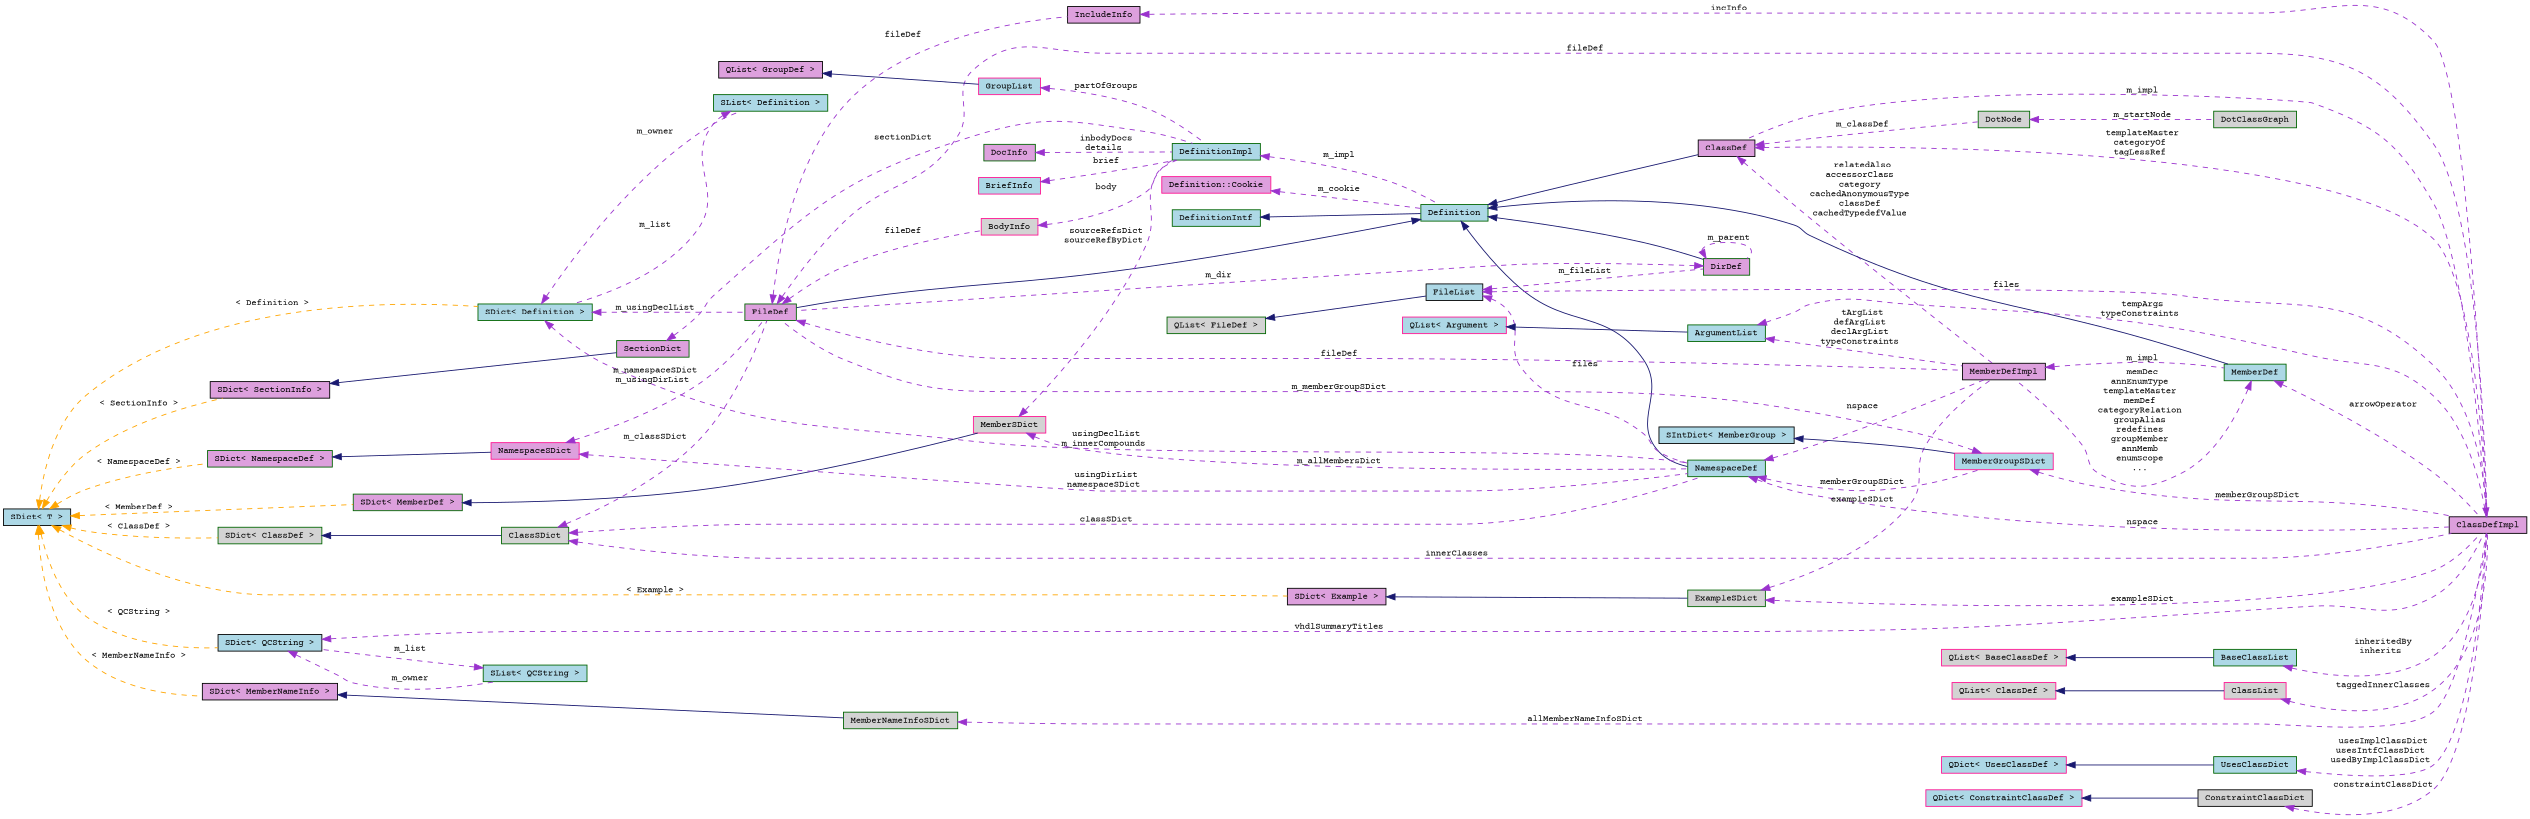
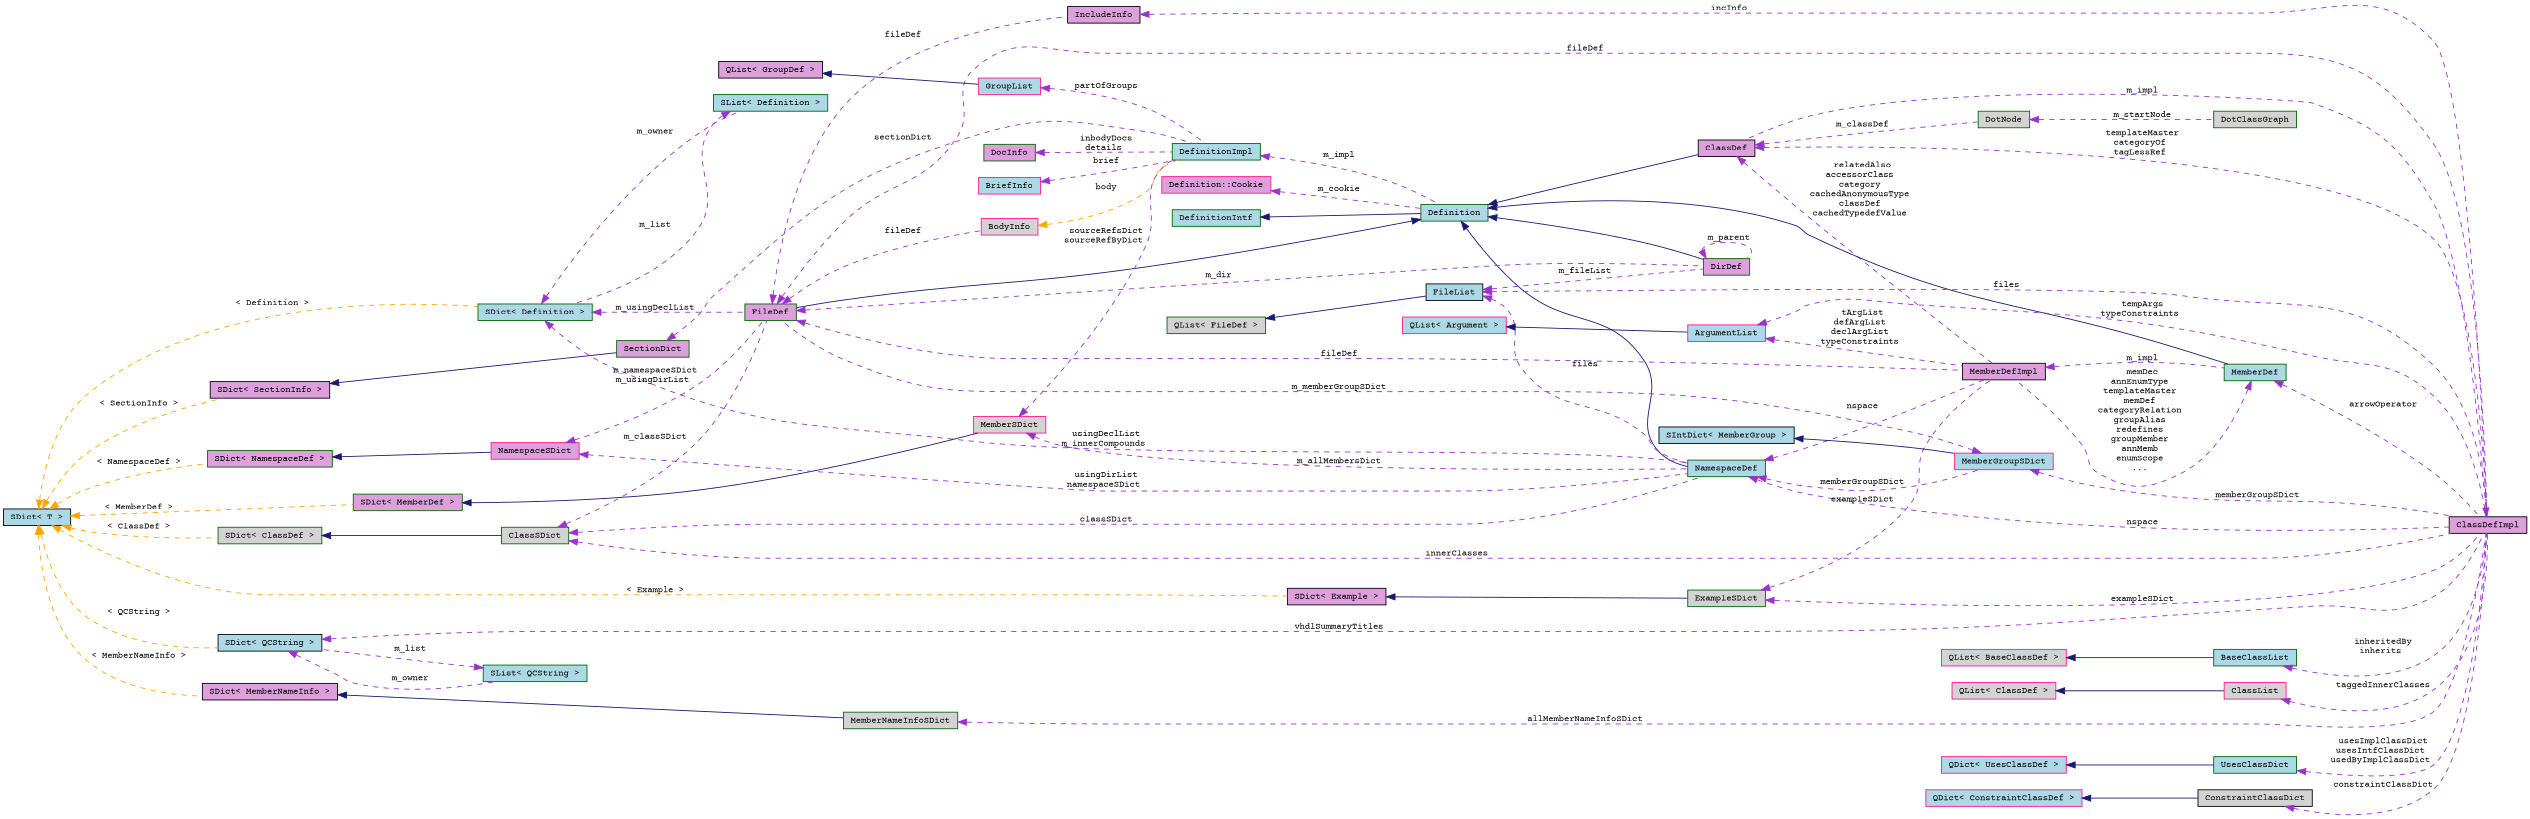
  digraph {
    fontname="Courier Prime"
    rankdir=LR
    node [color=darkgreen fillcolor=lightblue fontname="Courier Prime" fontsize=10 shape=record style=filled]
    edge [color=darkorchid3 dir=back fontname="Courier Prime" fontsize=10 labelfontname=Helvetica labelfontsize=10 style=dashed]
    n1 [fillcolor=lightgrey fontcolor=black height=0.2 label=DotClassGraph width=0.4]
    n2 [fillcolor=lightgrey height=0.2 label=DotNode width=0.4]
    n3 [color=black fillcolor=plum height=0.2 label=ClassDef width=0.4]
    n4 [color=black fillcolor=plum height=0.2 label=ClassDefImpl width=0.4]
    n5 [color=black fillcolor=plum height=0.2 label=MemberDefImpl width=0.4]
    n6 [height=0.2 label=MemberDef width=0.4]
    n7 [height=0.2 label=Definition width=0.4]
    n8 [fillcolor=plum height=0.2 label=FileDef width=0.4]
    n9 [fillcolor=plum height=0.2 label=DirDef width=0.4]
    n10 [height=0.2 label=NamespaceDef width=0.4]
    n11 [height=0.2 label=DefinitionImpl width=0.4]
    n12 [color=deeppink fillcolor=lightgrey height=0.2 label=BodyInfo width=0.4]
    n13 [color=black fillcolor=plum height=0.2 label=IncludeInfo width=0.4]
    n14 [color=deeppink height=0.2 label=MemberGroupSDict width=0.4]
    n15 [height=0.2 label=DefinitionIntf width=0.4]
    n16 [color=deeppink fillcolor=plum height=0.2 label="Definition::Cookie" width=0.4]
    n17 [fillcolor=plum height=0.2 label=SectionDict width=0.4]
    n18 [color=black fillcolor=plum height=0.2 label="SDict\< SectionInfo \>" width=0.4]
    n19 [color=black height=0.2 label="SDict\< T \>" width=0.4]
    n20 [fillcolor=lightgrey height=0.2 label="SDict\< ClassDef \>" width=0.4]
    n21 [height=0.2 label="SDict\< Definition \>" width=0.4]
    n22 [fillcolor=plum height=0.2 label="SDict\< NamespaceDef \>" width=0.4]
    n23 [fillcolor=plum height=0.2 label="SDict\< MemberDef \>" width=0.4]
    n24 [color=black height=0.2 label="SDict\< QCString \>" width=0.4]
    n25 [color=black fillcolor=plum height=0.2 label="SDict\< MemberNameInfo \>" width=0.4]
    n26 [color=black fillcolor=plum height=0.2 label="SDict\< Example \>" width=0.4]
    n27 [fillcolor=lightgrey height=0.2 label=ClassSDict width=0.4]
    n28 [height=0.2 label="SList\< Definition \>" width=0.4]
    n29 [color=deeppink fillcolor=plum height=0.2 label=NamespaceSDict width=0.4]
    n30 [color=deeppink fillcolor=lightgrey height=0.2 label=MemberSDict width=0.4]
    n31 [height=0.2 label="SList\< QCString \>" width=0.4]
    n32 [fillcolor=lightgrey height=0.2 label=MemberNameInfoSDict width=0.4]
    n33 [fillcolor=lightgrey height=0.2 label=ExampleSDict width=0.4]
    n34 [color=black height=0.2 label="SIntDict\< MemberGroup \>" width=0.4]
    n35 [color=black height=0.2 label=FileList width=0.4]
    n36 [fillcolor=lightgrey height=0.2 label="QList\< FileDef \>" width=0.4]
    n37 [color=deeppink height=0.2 label=GroupList width=0.4]
    n38 [color=black fillcolor=plum height=0.2 label="QList\< GroupDef \>" width=0.4]
    n39 [fillcolor=plum height=0.2 label=DocInfo width=0.4]
    n40 [color=deeppink height=0.2 label=BriefInfo width=0.4]
    n41 [height=0.2 label=BaseClassList width=0.4]
    n42 [color=deeppink fillcolor=lightgrey height=0.2 label="QList\< BaseClassDef \>" width=0.4]
    n43 [color=deeppink fillcolor=lightgrey height=0.2 label=ClassList width=0.4]
    n44 [color=deeppink fillcolor=lightgrey height=0.2 label="QList\< ClassDef \>" width=0.4]
-   n45 [height=0.2 label=ArgumentList width=0.4]
+   n45 [color=deeppink height=0.2 label=ArgumentList width=0.4]
    n46 [color=deeppink height=0.2 label="QList\< Argument \>" width=0.4]
    n47 [height=0.2 label=UsesClassDict width=0.4]
    n48 [color=deeppink height=0.2 label="QDict\< UsesClassDef \>" width=0.4]
    n49 [color=black fillcolor=lightgrey height=0.2 label=ConstraintClassDict width=0.4]
    n50 [color=deeppink height=0.2 label="QDict\< ConstraintClassDef \>" width=0.4]
    n2 -> n1 [label=" m_startNode"]
    n3 -> n2 [label=" m_classDef"]
    n3 -> n4 [label=" templateMaster\ncategoryOf\ntagLessRef"]
    n3 -> n5 [label=" relatedAlso\naccessorClass\ncategory\ncachedAnonymousType\nclassDef\ncachedTypedefValue"]
    n4 -> n3 [label=" m_impl"]
    n5 -> n6 [label=" m_impl"]
    n6 -> n4 [label=" arrowOperator"]
    n6 -> n5 [label=" memDec\nannEnumType\ntemplateMaster\nmemDef\ncategoryRelation\ngroupAlias\nredefines\ngroupMember\nannMemb\nenumScope\n..."]
    n7 -> n3 [color=midnightblue style=solid]
    n7 -> n6 [color=midnightblue style=solid]
    n7 -> n8 [color=midnightblue style=solid]
    n7 -> n9 [color=midnightblue style=solid]
    n7 -> n10 [color=midnightblue style=solid]
    n8 -> n4 [label=" fileDef"]
    n8 -> n5 [label=" fileDef"]
    n8 -> n12 [label=" fileDef"]
    n8 -> n13 [label=" fileDef"]
-   n9 -> n8 [label=" m_dir"]
+   n8 -> n9 [label=" m_dir"]
    n9 -> n9 [label=" m_parent"]
    n10 -> n4 [label=" nspace"]
    n10 -> n5 [label=" nspace"]
    n10 -> n14 [label=" memberGroupSDict"]
    n11 -> n7 [label=" m_impl"]
-   n12 -> n11 [label=" body"]
+   n12 -> n11 [color=orange label=" body"]
    n13 -> n4 [label=" incInfo"]
    n14 -> n4 [label=" memberGroupSDict"]
    n14 -> n8 [label=" m_memberGroupSDict"]
    n15 -> n7 [color=midnightblue style=solid]
    n16 -> n7 [label=" m_cookie"]
    n17 -> n11 [label=" sectionDict"]
    n18 -> n17 [color=midnightblue style=solid]
    n19 -> n18 [color=orange label=" \< SectionInfo \>"]
    n19 -> n20 [color=orange label=" \< ClassDef \>"]
    n19 -> n21 [color=orange label=" \< Definition \>"]
    n19 -> n22 [color=orange label=" \< NamespaceDef \>"]
    n19 -> n23 [color=orange label=" \< MemberDef \>"]
    n19 -> n24 [color=orange label=" \< QCString \>"]
    n19 -> n25 [color=orange label=" \< MemberNameInfo \>"]
    n19 -> n26 [color=orange label=" \< Example \>"]
    n20 -> n27 [color=midnightblue style=solid]
    n21 -> n8 [label=" m_usingDeclList"]
    n21 -> n10 [label=" usingDeclList\nm_innerCompounds"]
    n21 -> n28 [label=" m_owner"]
    n22 -> n29 [color=midnightblue style=solid]
    n23 -> n30 [color=midnightblue style=solid]
    n24 -> n4 [label=" vhdlSummaryTitles"]
    n24 -> n31 [label=" m_owner"]
    n25 -> n32 [color=midnightblue style=solid]
    n26 -> n33 [color=midnightblue style=solid]
    n27 -> n4 [label=" innerClasses"]
    n27 -> n8 [label=" m_classSDict"]
    n27 -> n10 [label=" classSDict"]
    n28 -> n21 [label=" m_list"]
    n29 -> n8 [label=" m_namespaceSDict\nm_usingDirList"]
    n29 -> n10 [label=" usingDirList\nnamespaceSDict"]
    n30 -> n10 [label=" m_allMembersDict"]
    n30 -> n11 [label=" sourceRefsDict\nsourceRefByDict"]
    n31 -> n24 [label=" m_list"]
    n32 -> n4 [label=" allMemberNameInfoSDict"]
    n33 -> n4 [label=" exampleSDict"]
    n33 -> n5 [label=" exampleSDict"]
    n34 -> n14 [color=midnightblue style=solid]
    n35 -> n4 [label=" files"]
    n35 -> n9 [label=" m_fileList"]
    n35 -> n10 [label=" files"]
    n36 -> n35 [color=midnightblue style=solid]
    n37 -> n11 [label=" partOfGroups"]
    n38 -> n37 [color=midnightblue style=solid]
    n39 -> n11 [label=" inbodyDocs\ndetails"]
    n40 -> n11 [label=" brief"]
    n41 -> n4 [label=" inheritedBy\ninherits"]
    n42 -> n41 [color=midnightblue style=solid]
    n43 -> n4 [label=" taggedInnerClasses"]
    n44 -> n43 [color=midnightblue style=solid]
    n45 -> n4 [label=" tempArgs\ntypeConstraints"]
    n45 -> n5 [label=" tArgList\ndefArgList\ndeclArgList\ntypeConstraints"]
    n46 -> n45 [color=midnightblue style=solid]
    n47 -> n4 [label=" usesImplClassDict\nusesIntfClassDict\nusedByImplClassDict"]
    n48 -> n47 [color=midnightblue style=solid]
    n49 -> n4 [label=" constraintClassDict"]
    n50 -> n49 [color=midnightblue style=solid]
  }
